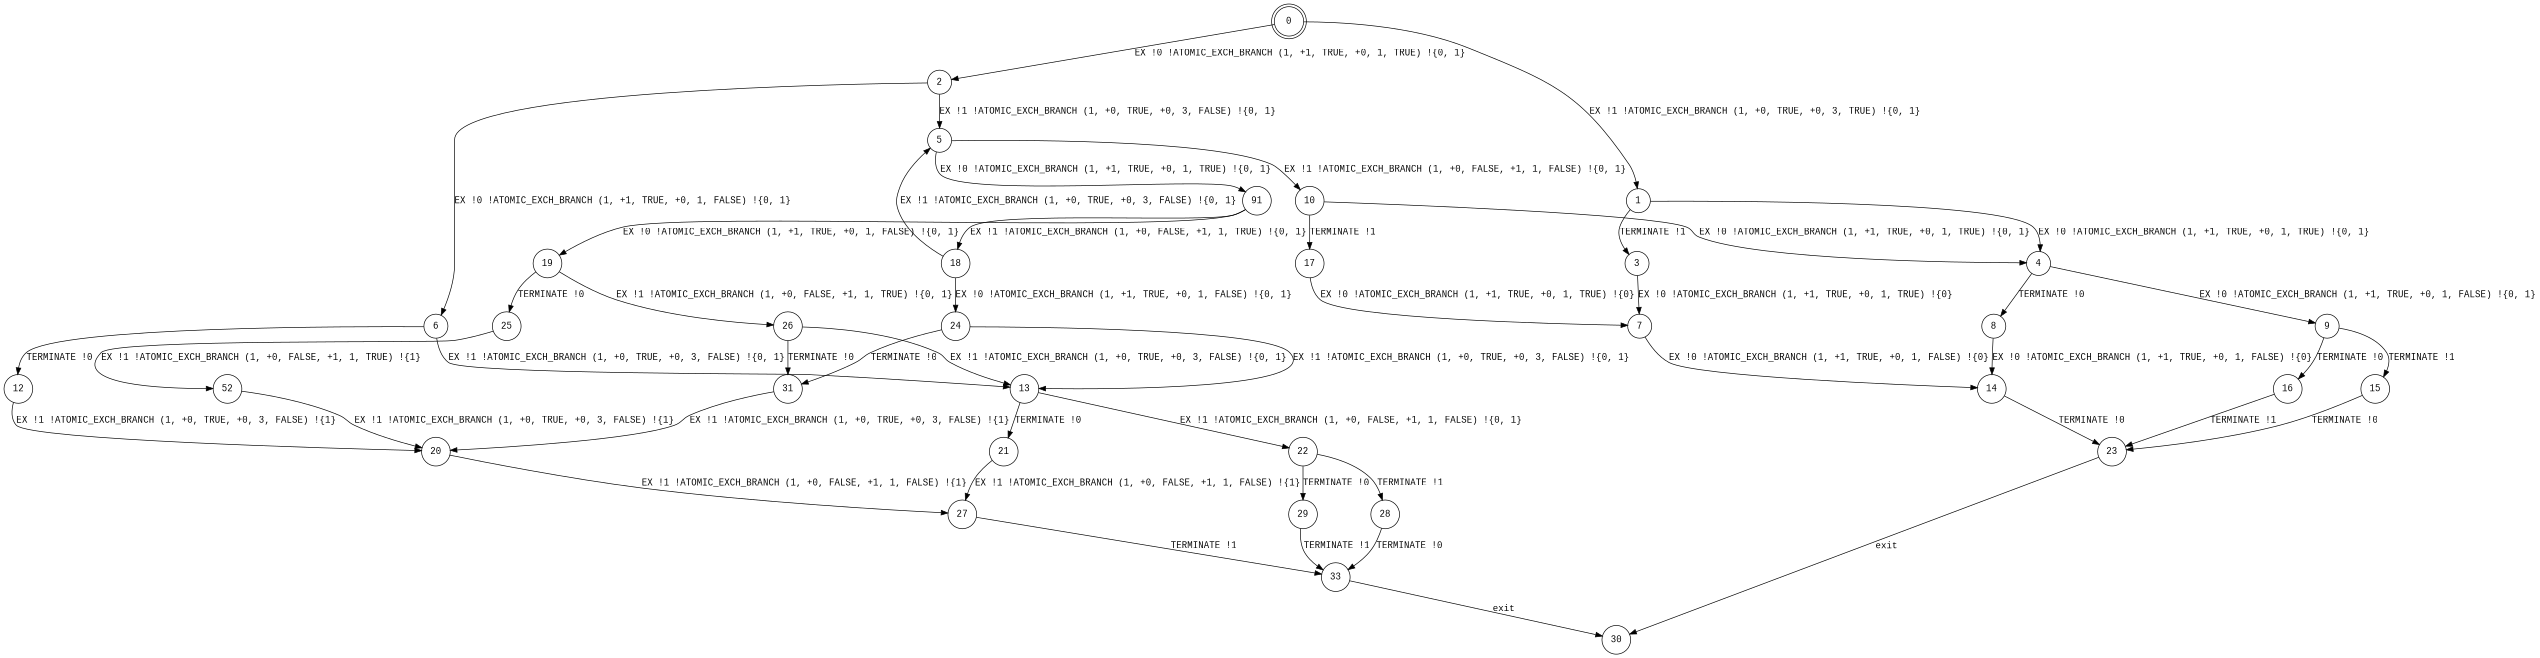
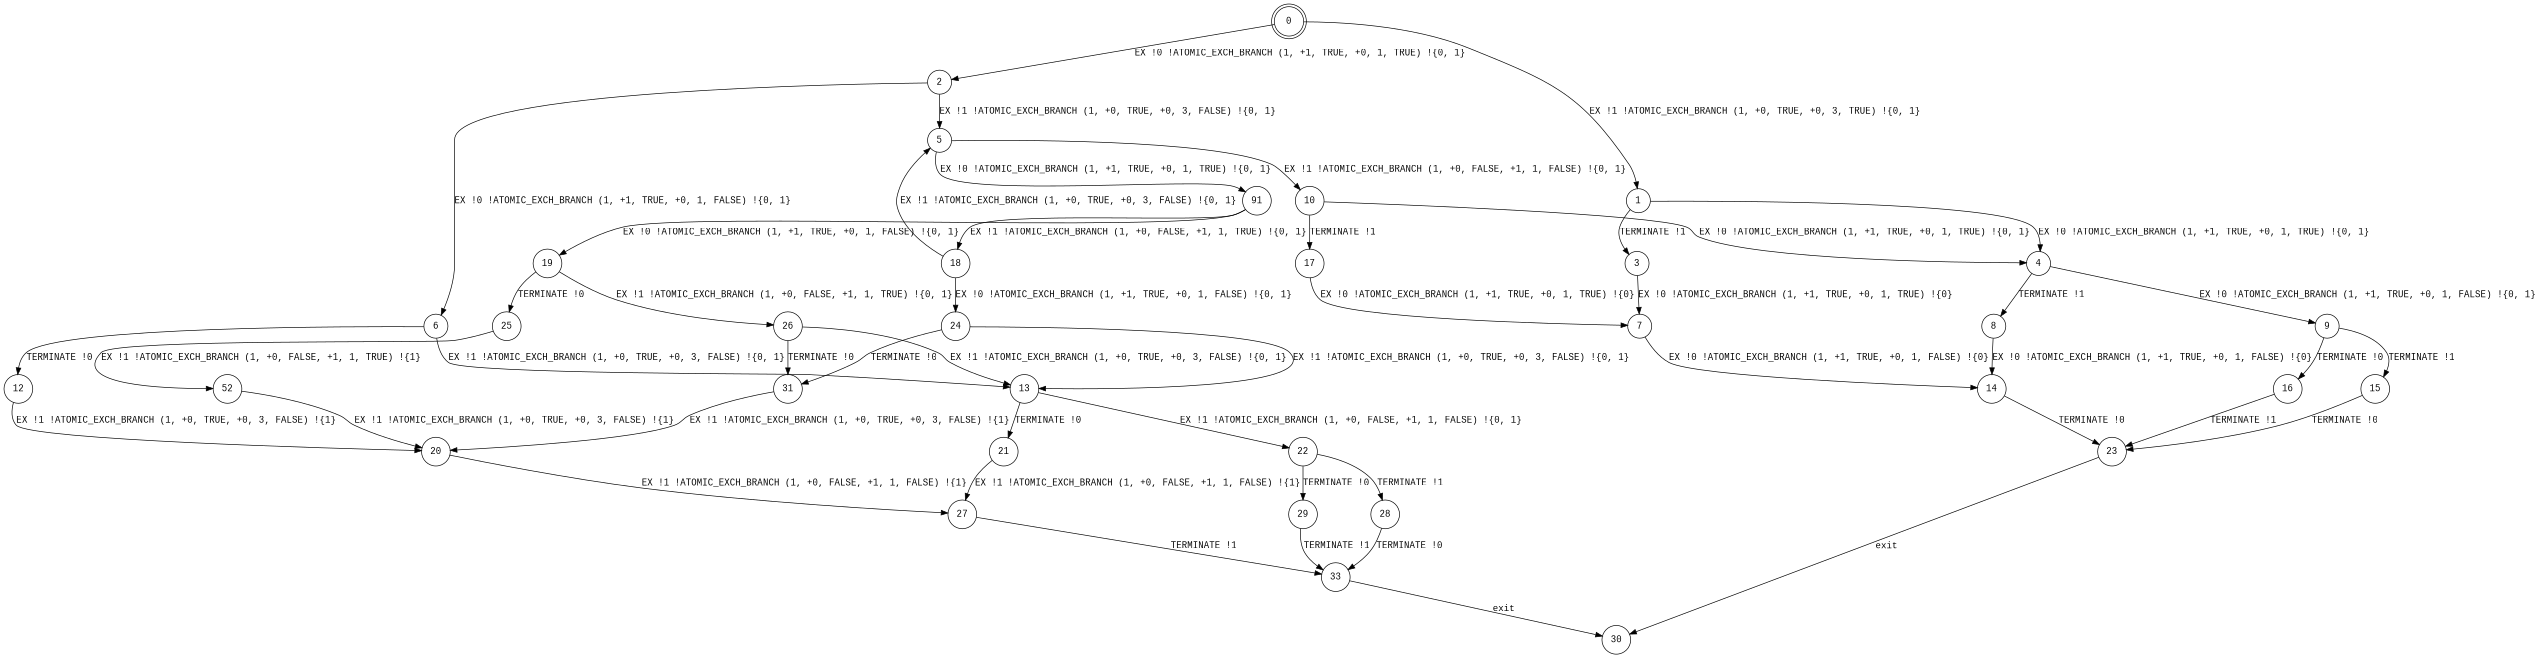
  digraph {
    fontname="Liberation Mono"
    node [fontname="Liberation Mono" shape=circle]
    edge [fontname="Liberation Mono"]
    0 [peripheries=2]
    1
    2
    3
    4
    5
    6
    7
    8
    9
    10
    n12 [label=91]
    12
    13
    14
    15
    16
    17
    18
    19
    20
    21
    22
    23
    24
    25
    26
    27
    28
    29
    30
    31
    n33 [label=52]
    33
    0 -> 1 [label="EX !1 !ATOMIC_EXCH_BRANCH (1, +0, TRUE, +0, 3, TRUE) !{0, 1}"]
    0 -> 2 [label="EX !0 !ATOMIC_EXCH_BRANCH (1, +1, TRUE, +0, 1, TRUE) !{0, 1}"]
    1 -> 3 [label="TERMINATE !1"]
    1 -> 4 [label="EX !0 !ATOMIC_EXCH_BRANCH (1, +1, TRUE, +0, 1, TRUE) !{0, 1}"]
    2 -> 5 [label="EX !1 !ATOMIC_EXCH_BRANCH (1, +0, TRUE, +0, 3, FALSE) !{0, 1}"]
    2 -> 6 [label="EX !0 !ATOMIC_EXCH_BRANCH (1, +1, TRUE, +0, 1, FALSE) !{0, 1}"]
    3 -> 7 [label="EX !0 !ATOMIC_EXCH_BRANCH (1, +1, TRUE, +0, 1, TRUE) !{0}"]
-   4 -> 8 [label="TERMINATE !0"]
+   4 -> 8 [label="TERMINATE !1"]
    4 -> 9 [label="EX !0 !ATOMIC_EXCH_BRANCH (1, +1, TRUE, +0, 1, FALSE) !{0, 1}"]
    5 -> 10 [label="EX !1 !ATOMIC_EXCH_BRANCH (1, +0, FALSE, +1, 1, FALSE) !{0, 1}"]
    5 -> n12 [label="EX !0 !ATOMIC_EXCH_BRANCH (1, +1, TRUE, +0, 1, TRUE) !{0, 1}"]
    6 -> 12 [label="TERMINATE !0"]
    6 -> 13 [label="EX !1 !ATOMIC_EXCH_BRANCH (1, +0, TRUE, +0, 3, FALSE) !{0, 1}"]
    7 -> 14 [label="EX !0 !ATOMIC_EXCH_BRANCH (1, +1, TRUE, +0, 1, FALSE) !{0}"]
    8 -> 14 [label="EX !0 !ATOMIC_EXCH_BRANCH (1, +1, TRUE, +0, 1, FALSE) !{0}"]
    9 -> 15 [label="TERMINATE !1"]
    9 -> 16 [label="TERMINATE !0"]
    10 -> 4 [label="EX !0 !ATOMIC_EXCH_BRANCH (1, +1, TRUE, +0, 1, TRUE) !{0, 1}"]
    10 -> 17 [label="TERMINATE !1"]
    n12 -> 18 [label="EX !1 !ATOMIC_EXCH_BRANCH (1, +0, FALSE, +1, 1, TRUE) !{0, 1}"]
    n12 -> 19 [label="EX !0 !ATOMIC_EXCH_BRANCH (1, +1, TRUE, +0, 1, FALSE) !{0, 1}"]
    12 -> 20 [label="EX !1 !ATOMIC_EXCH_BRANCH (1, +0, TRUE, +0, 3, FALSE) !{1}"]
    13 -> 21 [label="TERMINATE !0"]
    13 -> 22 [label="EX !1 !ATOMIC_EXCH_BRANCH (1, +0, FALSE, +1, 1, FALSE) !{0, 1}"]
    14 -> 23 [label="TERMINATE !0"]
    15 -> 23 [label="TERMINATE !0"]
    16 -> 23 [label="TERMINATE !1"]
    17 -> 7 [label="EX !0 !ATOMIC_EXCH_BRANCH (1, +1, TRUE, +0, 1, TRUE) !{0}"]
    18 -> 5 [label="EX !1 !ATOMIC_EXCH_BRANCH (1, +0, TRUE, +0, 3, FALSE) !{0, 1}"]
    18 -> 24 [label="EX !0 !ATOMIC_EXCH_BRANCH (1, +1, TRUE, +0, 1, FALSE) !{0, 1}"]
    19 -> 25 [label="TERMINATE !0"]
    19 -> 26 [label="EX !1 !ATOMIC_EXCH_BRANCH (1, +0, FALSE, +1, 1, TRUE) !{0, 1}"]
    20 -> 27 [label="EX !1 !ATOMIC_EXCH_BRANCH (1, +0, FALSE, +1, 1, FALSE) !{1}"]
    21 -> 27 [label="EX !1 !ATOMIC_EXCH_BRANCH (1, +0, FALSE, +1, 1, FALSE) !{1}"]
    22 -> 28 [label="TERMINATE !1"]
    22 -> 29 [label="TERMINATE !0"]
    23 -> 30 [label=exit]
    24 -> 13 [label="EX !1 !ATOMIC_EXCH_BRANCH (1, +0, TRUE, +0, 3, FALSE) !{0, 1}"]
    24 -> 31 [label="TERMINATE !0"]
    25 -> n33 [label="EX !1 !ATOMIC_EXCH_BRANCH (1, +0, FALSE, +1, 1, TRUE) !{1}"]
    26 -> 13 [label="EX !1 !ATOMIC_EXCH_BRANCH (1, +0, TRUE, +0, 3, FALSE) !{0, 1}"]
    26 -> 31 [label="TERMINATE !0"]
    27 -> 33 [label="TERMINATE !1"]
    28 -> 33 [label="TERMINATE !0"]
    29 -> 33 [label="TERMINATE !1"]
    31 -> 20 [label="EX !1 !ATOMIC_EXCH_BRANCH (1, +0, TRUE, +0, 3, FALSE) !{1}"]
    n33 -> 20 [label="EX !1 !ATOMIC_EXCH_BRANCH (1, +0, TRUE, +0, 3, FALSE) !{1}"]
    33 -> 30 [label=exit]
  }
